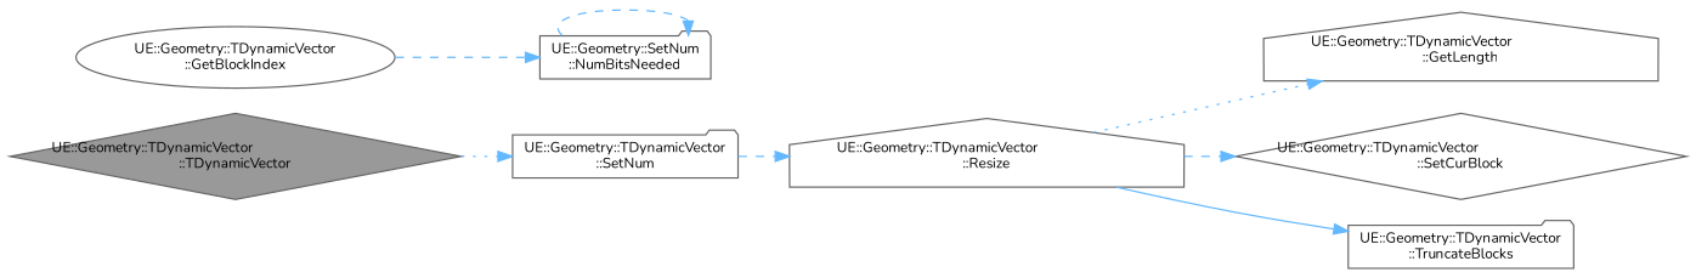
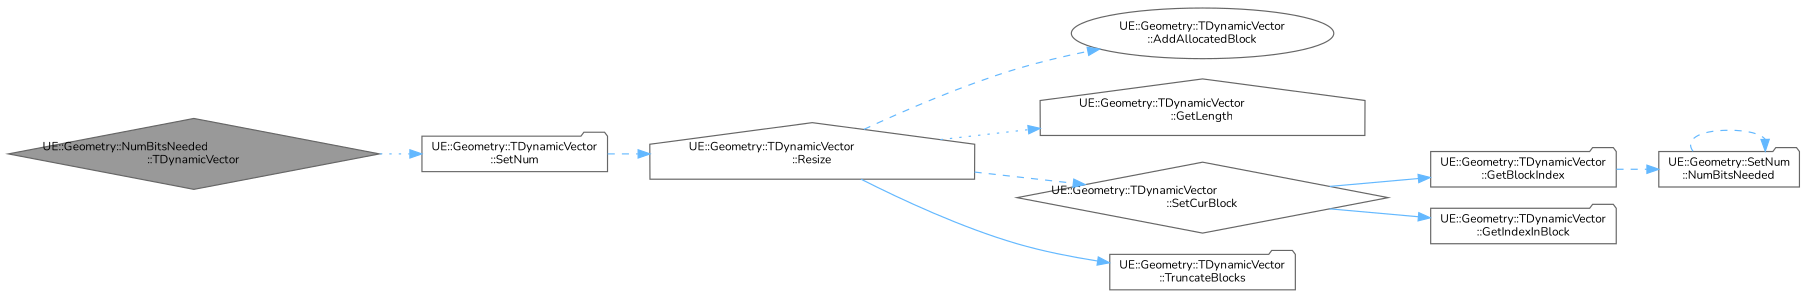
  digraph {
    fontname=Nunito
    rankdir=LR
    node [color=grey40 fillcolor=white fontname=Nunito fontsize=10 shape=folder style=filled]
    edge [color=steelblue1 fontname=Nunito fontsize=10 labelfontname=Helvetica labelfontsize=10 style=dashed]
-   n1 [color=gray40 fillcolor=grey60 fontcolor=black height=0.2 label="UE::Geometry::TDynamicVector\l::TDynamicVector" shape=diamond width=0.4]
+   n1 [color=gray40 fillcolor=grey60 fontcolor=black height=0.2 label="UE::Geometry::NumBitsNeeded\l::TDynamicVector" shape=diamond width=0.4]
    n2 [height=0.2 label="UE::Geometry::TDynamicVector\l::SetNum" width=0.4]
    n3 [height=0.2 label="UE::Geometry::TDynamicVector\l::Resize" shape=house width=0.4]
+   n4 [height=0.2 label="UE::Geometry::TDynamicVector\l::AddAllocatedBlock" shape=ellipse width=0.4]
    n5 [height=0.2 label="UE::Geometry::TDynamicVector\l::GetLength" shape=house width=0.4]
    n6 [height=0.2 label="UE::Geometry::TDynamicVector\l::SetCurBlock" shape=diamond width=0.4]
    n7 [height=0.2 label="UE::Geometry::TDynamicVector\l::TruncateBlocks" width=0.4]
-   n8 [height=0.2 label="UE::Geometry::TDynamicVector\l::GetBlockIndex" shape=ellipse width=0.4]
+   n8 [height=0.2 label="UE::Geometry::TDynamicVector\l::GetBlockIndex" width=0.4]
+   n9 [height=0.2 label="UE::Geometry::TDynamicVector\l::GetIndexInBlock" width=0.4]
    n10 [height=0.2 label="UE::Geometry::SetNum\l::NumBitsNeeded" width=0.4]
    n1 -> n2 [style=dotted]
    n2 -> n3
+   n3 -> n4
    n3 -> n5 [style=dotted]
    n3 -> n6
    n3 -> n7 [style=solid]
+   n6 -> n8 [style=solid]
+   n6 -> n9 [style=solid]
    n8 -> n10
    n10 -> n10
  }
